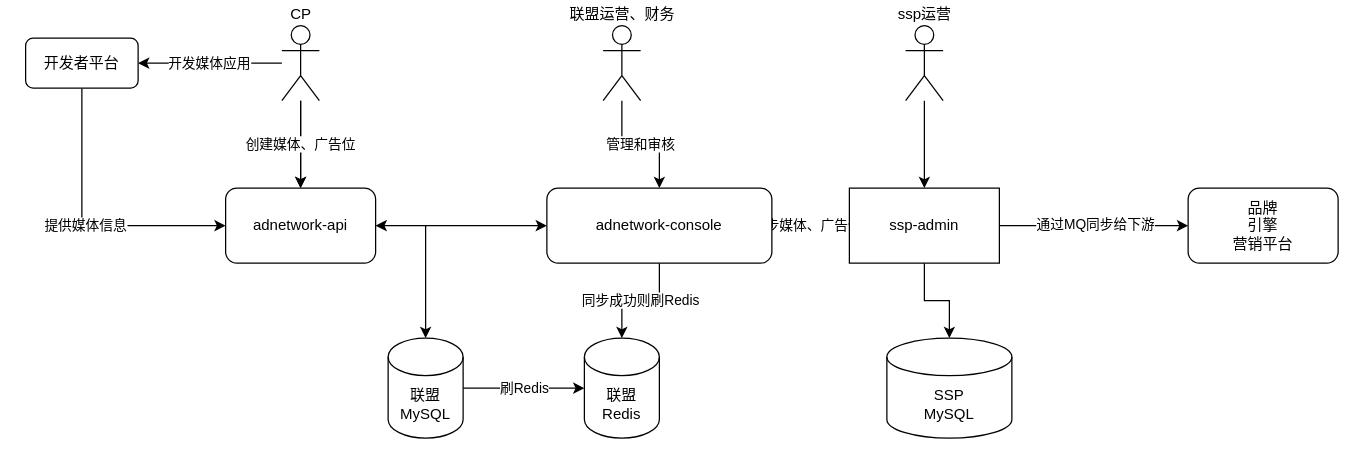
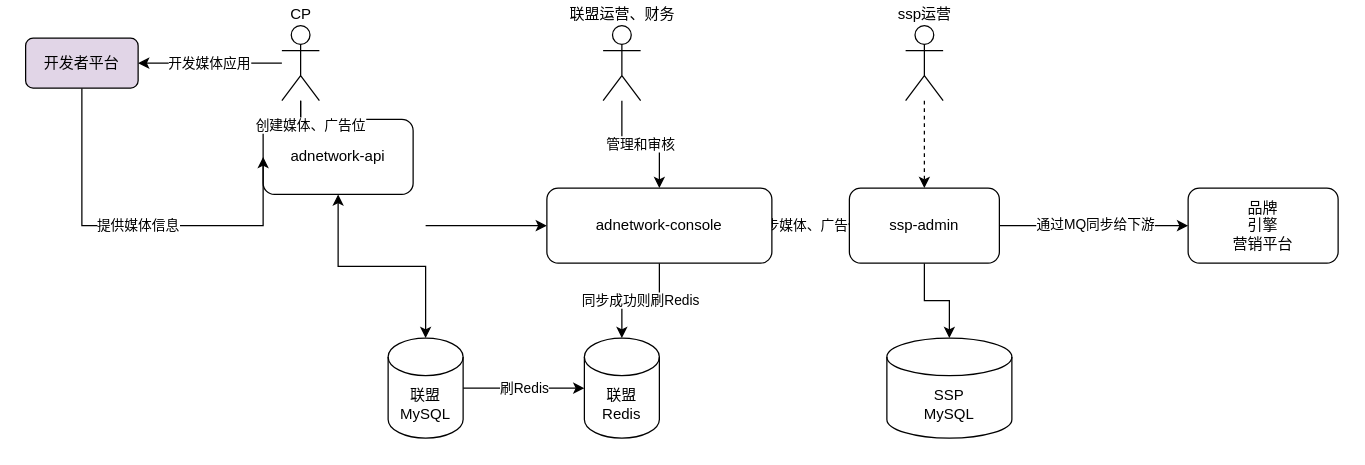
  <mxCell id="0" />
  <mxCell id="1" parent="0" />
  <mxCell id="2" style="edgeStyle=orthogonalEdgeStyle;rounded=0;orthogonalLoop=1;jettySize=auto;html=1;entryX=0.5;entryY=0;entryDx=0;entryDy=0;entryPerimeter=0;startArrow=classic;startFill=1;" edge="1" parent="1" source="3" target="11"><mxGeometry relative="1" as="geometry" /></mxCell>
- <mxCell id="3" value="adnetwork-api" style="rounded=1;whiteSpace=wrap;html=1;" vertex="1" parent="1"><mxGeometry x="180" y="150" width="120" height="60" as="geometry" /></mxCell>
+ <mxCell id="3" value="adnetwork-api" style="rounded=1;whiteSpace=wrap;html=1;" vertex="1" parent="1"><mxGeometry x="210" y="95" width="120" height="60" as="geometry" /></mxCell>
  <mxCell id="4" value="" style="edgeStyle=orthogonalEdgeStyle;rounded=0;orthogonalLoop=1;jettySize=auto;html=1;" edge="1" parent="1" source="7" target="3"><mxGeometry relative="1" as="geometry" /></mxCell>
  <mxCell id="5" value="创建媒体、广告位" style="edgeStyle=orthogonalEdgeStyle;rounded=0;orthogonalLoop=1;jettySize=auto;html=1;" edge="1" parent="1" source="7" target="3"><mxGeometry relative="1" as="geometry" /></mxCell>
  <mxCell id="6" value="开发媒体应用" style="edgeStyle=orthogonalEdgeStyle;rounded=0;orthogonalLoop=1;jettySize=auto;html=1;entryX=1;entryY=0.5;entryDx=0;entryDy=0;" edge="1" parent="1" source="7" target="9"><mxGeometry relative="1" as="geometry" /></mxCell>
  <mxCell id="7" value="CP&lt;br&gt;" style="shape=umlActor;verticalLabelPosition=top;verticalAlign=bottom;html=1;outlineConnect=0;labelPosition=center;align=center;" vertex="1" parent="1"><mxGeometry x="225" y="20" width="30" height="60" as="geometry" /></mxCell>
  <mxCell id="8" value="提供媒体信息" style="edgeStyle=orthogonalEdgeStyle;rounded=0;orthogonalLoop=1;jettySize=auto;html=1;entryX=0;entryY=0.5;entryDx=0;entryDy=0;startArrow=none;startFill=0;endArrow=classic;endFill=1;" edge="1" parent="1" source="9" target="3"><mxGeometry relative="1" as="geometry"><Array as="points"><mxPoint x="65" y="180" /></Array></mxGeometry></mxCell>
- <mxCell id="9" value="开发者平台" style="rounded=1;whiteSpace=wrap;html=1;" vertex="1" parent="1"><mxGeometry x="20" y="30" width="90" height="40" as="geometry" /></mxCell>
+ <mxCell id="9" value="开发者平台" style="rounded=1;whiteSpace=wrap;html=1;fillColor=#e1d5e7;" vertex="1" parent="1"><mxGeometry x="20" y="30" width="90" height="40" as="geometry" /></mxCell>
  <mxCell id="10" value="刷Redis" style="edgeStyle=orthogonalEdgeStyle;rounded=0;orthogonalLoop=1;jettySize=auto;html=1;entryX=0;entryY=0.5;entryDx=0;entryDy=0;entryPerimeter=0;startArrow=none;startFill=0;endArrow=classic;endFill=1;" edge="1" parent="1" source="11" target="25"><mxGeometry relative="1" as="geometry" /></mxCell>
  <mxCell id="11" value="联盟MySQL" style="shape=cylinder3;whiteSpace=wrap;html=1;boundedLbl=1;backgroundOutline=1;size=15;" vertex="1" parent="1"><mxGeometry x="310" y="270" width="60" height="80" as="geometry" /></mxCell>
  <mxCell id="12" style="edgeStyle=orthogonalEdgeStyle;rounded=0;orthogonalLoop=1;jettySize=auto;html=1;startArrow=classic;startFill=1;endArrow=none;endFill=0;" edge="1" parent="1" source="16"><mxGeometry relative="1" as="geometry"><mxPoint x="340" y="180" as="targetPoint" /></mxGeometry></mxCell>
  <mxCell id="13" style="edgeStyle=orthogonalEdgeStyle;rounded=0;orthogonalLoop=1;jettySize=auto;html=1;entryX=0;entryY=0.5;entryDx=0;entryDy=0;startArrow=none;startFill=0;endArrow=classic;endFill=1;" edge="1" parent="1" source="16" target="22"><mxGeometry relative="1" as="geometry" /></mxCell>
  <mxCell id="14" value="同步媒体、广告位" style="edgeLabel;html=1;align=center;verticalAlign=middle;resizable=0;points=[];" vertex="1" connectable="0" parent="13"><mxGeometry x="-0.118" y="1" relative="1" as="geometry"><mxPoint as="offset" /></mxGeometry></mxCell>
  <mxCell id="15" value="同步成功则刷Redis" style="edgeStyle=orthogonalEdgeStyle;rounded=0;orthogonalLoop=1;jettySize=auto;html=1;startArrow=none;startFill=0;endArrow=classic;endFill=1;" edge="1" parent="1" source="16" target="25"><mxGeometry relative="1" as="geometry" /></mxCell>
  <mxCell id="16" value="adnetwork-console" style="rounded=1;whiteSpace=wrap;html=1;" vertex="1" parent="1"><mxGeometry x="437" y="150" width="180" height="60" as="geometry" /></mxCell>
  <mxCell id="17" value="管理和审核" style="edgeStyle=orthogonalEdgeStyle;rounded=0;orthogonalLoop=1;jettySize=auto;html=1;startArrow=none;startFill=0;endArrow=classic;endFill=1;" edge="1" parent="1" source="18" target="16"><mxGeometry relative="1" as="geometry" /></mxCell>
  <mxCell id="18" value="联盟运营、财务" style="shape=umlActor;verticalLabelPosition=top;verticalAlign=bottom;html=1;outlineConnect=0;labelPosition=center;align=center;" vertex="1" parent="1"><mxGeometry x="482" y="20" width="30" height="60" as="geometry" /></mxCell>
  <mxCell id="19" style="edgeStyle=orthogonalEdgeStyle;rounded=0;orthogonalLoop=1;jettySize=auto;html=1;startArrow=none;startFill=0;endArrow=classic;endFill=1;" edge="1" parent="1" source="22" target="26"><mxGeometry relative="1" as="geometry" /></mxCell>
  <mxCell id="20" value="通过MQ同步给下游" style="edgeLabel;html=1;align=center;verticalAlign=middle;resizable=0;points=[];" vertex="1" connectable="0" parent="19"><mxGeometry x="-0.217" y="2" relative="1" as="geometry"><mxPoint x="17" as="offset" /></mxGeometry></mxCell>
  <mxCell id="21" style="edgeStyle=orthogonalEdgeStyle;rounded=0;orthogonalLoop=1;jettySize=auto;html=1;entryX=0.5;entryY=0;entryDx=0;entryDy=0;entryPerimeter=0;startArrow=none;startFill=0;endArrow=classic;endFill=1;" edge="1" parent="1" source="22" target="27"><mxGeometry relative="1" as="geometry" /></mxCell>
- <mxCell id="22" value="ssp-admin" style="whiteSpace=wrap;html=1;rounded=0;" vertex="1" parent="1"><mxGeometry x="679" y="150" width="120" height="60" as="geometry" /></mxCell>
- <mxCell id="23" style="edgeStyle=orthogonalEdgeStyle;rounded=0;orthogonalLoop=1;jettySize=auto;html=1;entryX=0.5;entryY=0;entryDx=0;entryDy=0;startArrow=none;startFill=0;endArrow=classic;endFill=1;" edge="1" parent="1" source="24" target="22"><mxGeometry relative="1" as="geometry" /></mxCell>
+ <mxCell id="22" value="ssp-admin" style="rounded=1;whiteSpace=wrap;html=1;" vertex="1" parent="1"><mxGeometry x="679" y="150" width="120" height="60" as="geometry" /></mxCell>
+ <mxCell id="23" style="edgeStyle=orthogonalEdgeStyle;rounded=0;orthogonalLoop=1;jettySize=auto;html=1;entryX=0.5;entryY=0;entryDx=0;entryDy=0;startArrow=none;startFill=0;endArrow=classic;endFill=1;dashed=1;" edge="1" parent="1" source="24" target="22"><mxGeometry relative="1" as="geometry" /></mxCell>
  <mxCell id="24" value="ssp运营" style="shape=umlActor;verticalLabelPosition=top;verticalAlign=bottom;html=1;outlineConnect=0;labelPosition=center;align=center;" vertex="1" parent="1"><mxGeometry x="724" y="20" width="30" height="60" as="geometry" /></mxCell>
  <mxCell id="25" value="联盟&lt;br&gt;Redis" style="shape=cylinder3;whiteSpace=wrap;html=1;boundedLbl=1;backgroundOutline=1;size=15;" vertex="1" parent="1"><mxGeometry x="467" y="270" width="60" height="80" as="geometry" /></mxCell>
  <mxCell id="26" value="品牌&lt;br&gt;引擎&lt;br&gt;营销平台" style="rounded=1;whiteSpace=wrap;html=1;" vertex="1" parent="1"><mxGeometry x="950" y="150" width="120" height="60" as="geometry" /></mxCell>
  <mxCell id="27" value="SSP&lt;br&gt;MySQL" style="shape=cylinder3;whiteSpace=wrap;html=1;boundedLbl=1;backgroundOutline=1;size=15;" vertex="1" parent="1"><mxGeometry x="709" y="270" width="100" height="80" as="geometry" /></mxCell>
